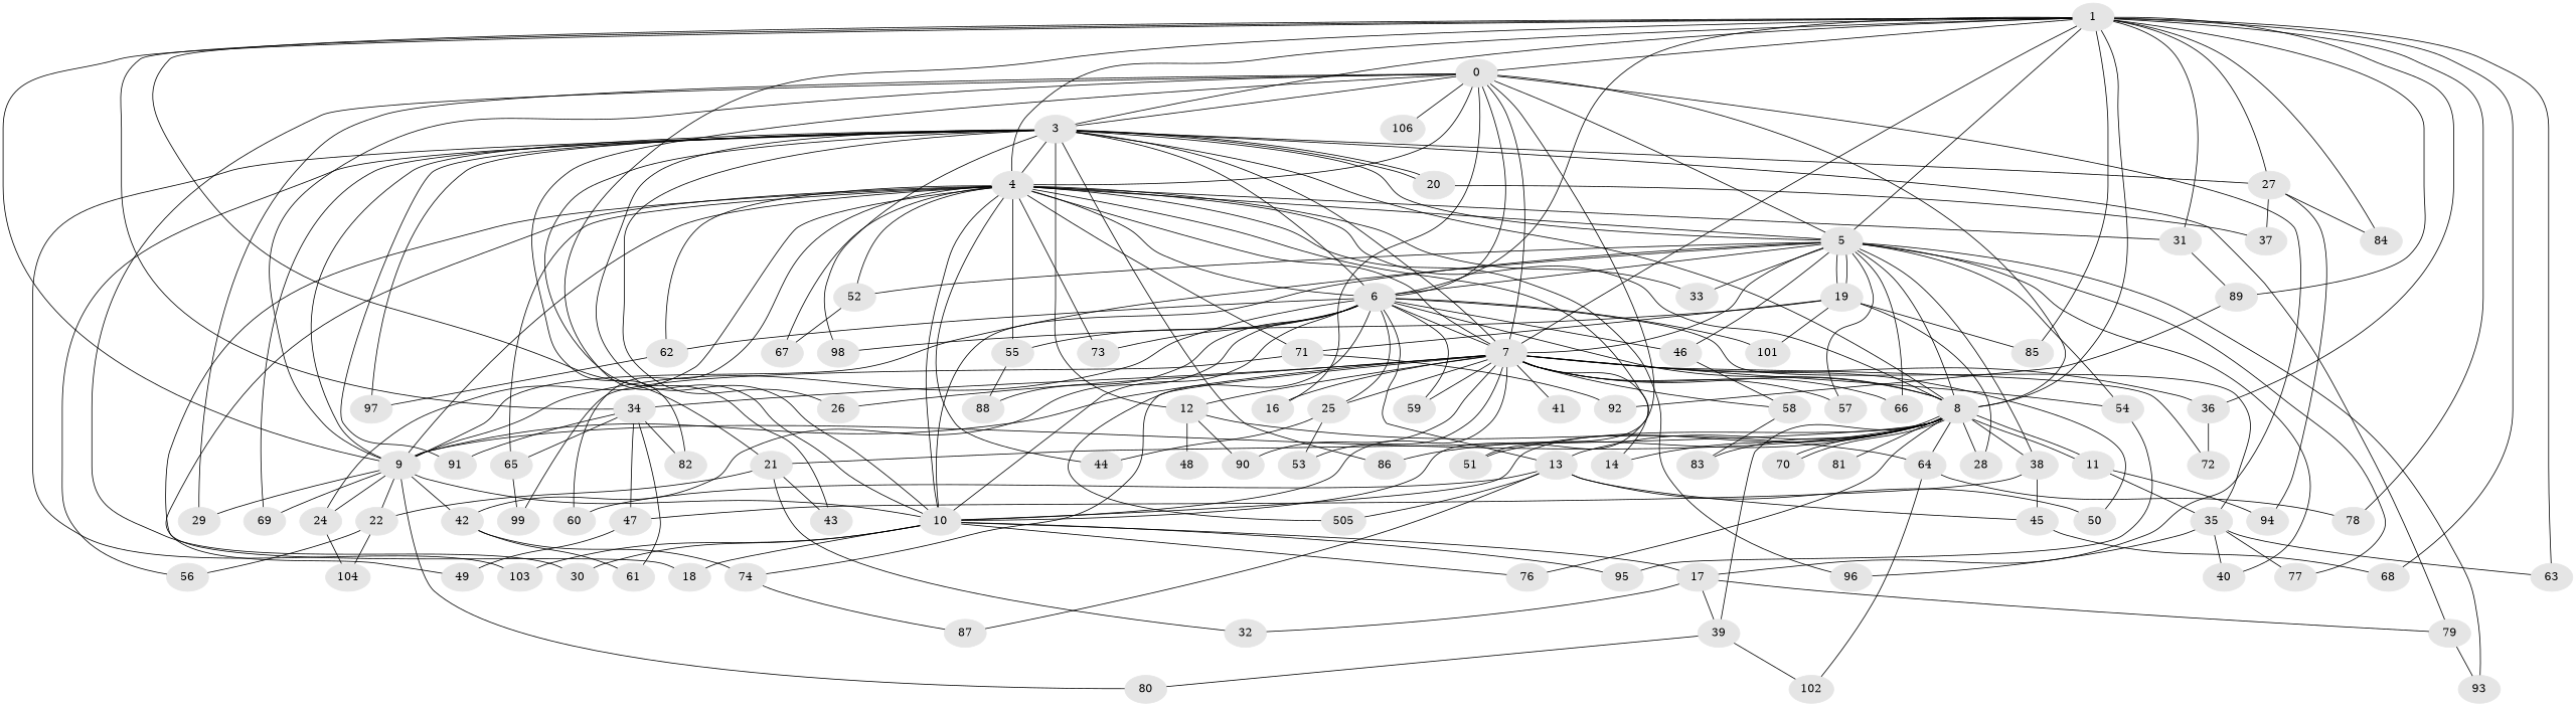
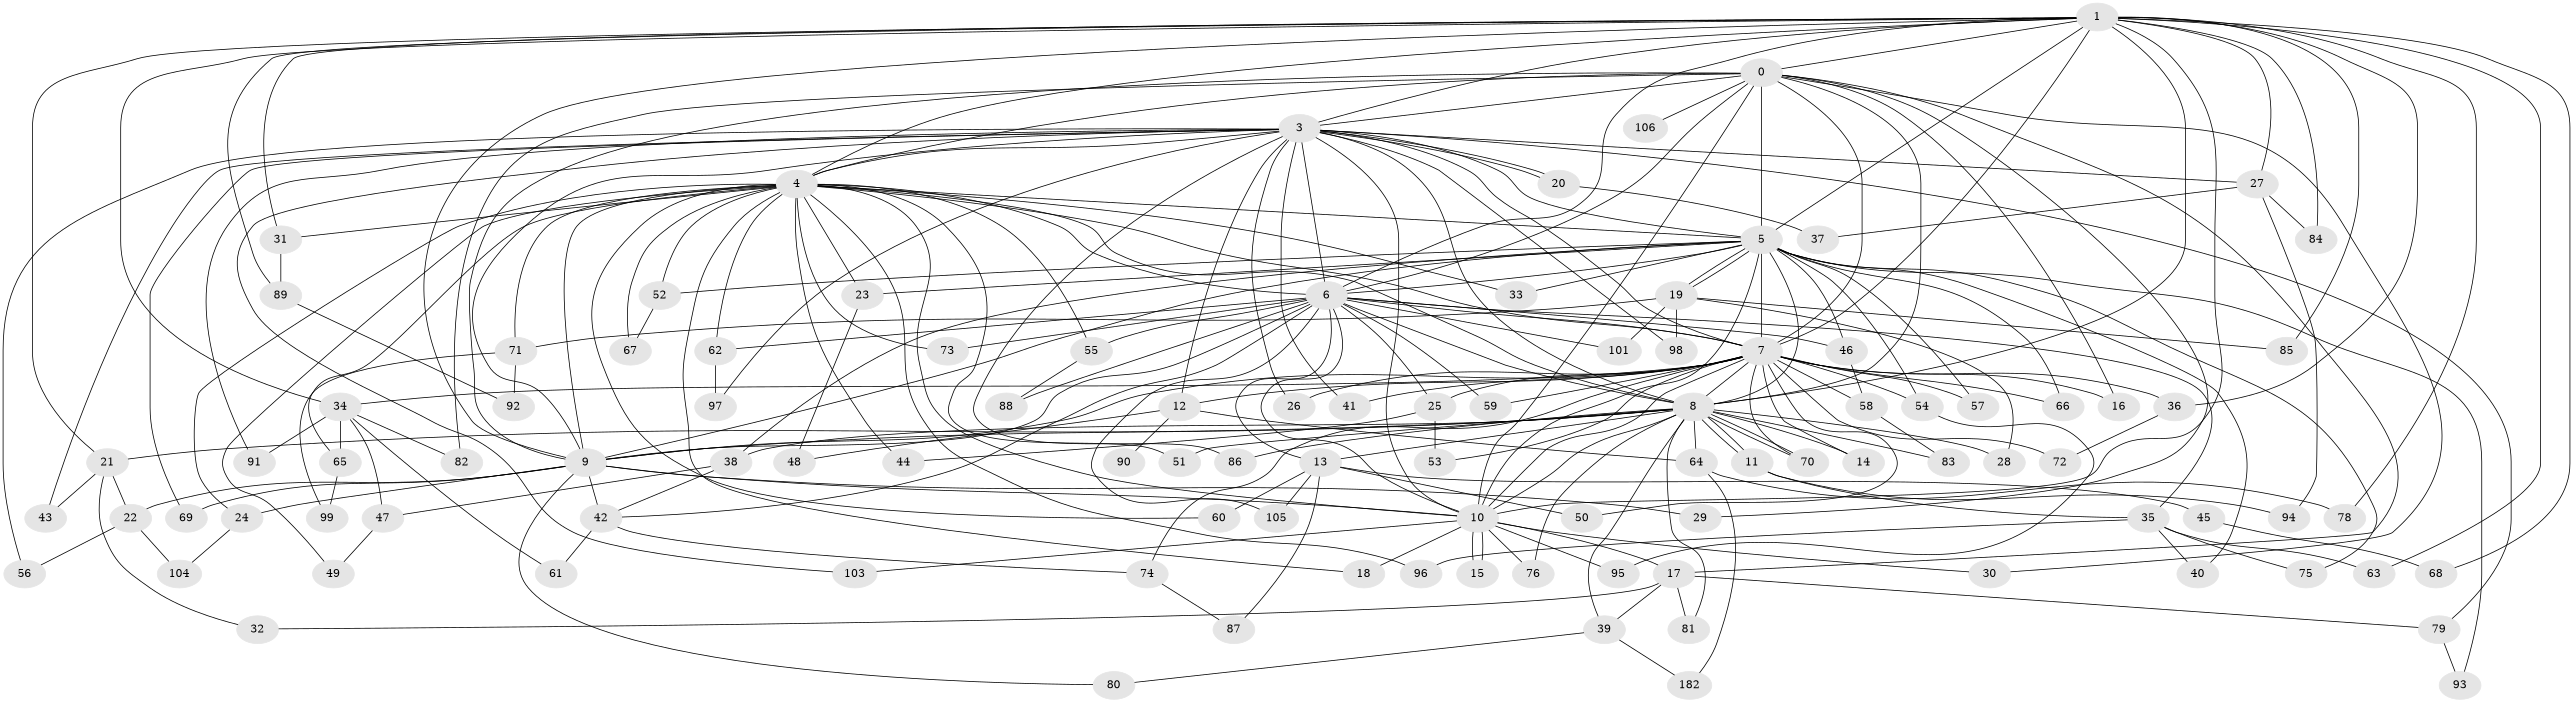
  graph {
    node [color=gray90 style=filled]
    n1 [label=0]
    1
    3
    4
    5
    6
    7
    8
    9
    10
    21
    27
    31
    34
    36
    63
    68
    78
    84
    85
    89
    16
    17
    29
    30
    82
    106
    12
    20
    26
    41
    43
    56
    69
    79
    86
    91
    97
    98
    103
    18
+   23
    24
    33
    44
    49
    51
    52
    55
    60
    62
    65
    67
    71
    73
    96
    19
    38
    40
    46
    54
    57
    66
-   75 [label=77]
+   75
    93
    13
    25
    35
    42
    59
    88
    101
-   105 [label=505]
+   105
    14
    50
    53
    58
    72
    74
    90
    11
    28
    39
    64
    70
    76
    81
    83
    22
    80
+   15
    95
    32
    94
    37
    47
    61
    92
    48
    104
    99
    45
    87
-   102
+   102 [label=182]
    n1 -- 3
    n1 -- 4
    n1 -- 5
    n1 -- 6
    n1 -- 7
    n1 -- 8
    n1 -- 9
    n1 -- 10
    n1 -- 16
    n1 -- 17
    n1 -- 29
    n1 -- 30
    n1 -- 82
    n1 -- 106
    1 -- n1
    1 -- 3
    1 -- 4
    1 -- 5
    1 -- 6
    1 -- 7
    1 -- 8
    1 -- 9
    1 -- 10
    1 -- 21
    1 -- 27
    1 -- 31
    1 -- 34
    1 -- 36
    1 -- 63
    1 -- 68
    1 -- 78
    1 -- 84
    1 -- 85
    1 -- 89
    3 -- 4
    3 -- 5
    3 -- 6
    3 -- 7
    3 -- 8
    3 -- 9
    3 -- 10
    3 -- 27
    3 -- 12
    3 -- 20
    3 -- 20
    3 -- 26
+   3 -- 41
    3 -- 43
    3 -- 56
    3 -- 69
    3 -- 79
    3 -- 86
    3 -- 91
    3 -- 97
    3 -- 98
    3 -- 103
    4 -- 5
    4 -- 6
    4 -- 7
    4 -- 8
    4 -- 9
    4 -- 10
    4 -- 31
    4 -- 18
+   4 -- 23
    4 -- 24
    4 -- 33
    4 -- 44
    4 -- 49
    4 -- 51
    4 -- 52
    4 -- 55
    4 -- 60
    4 -- 62
    4 -- 65
    4 -- 67
    4 -- 71
    4 -- 73
    4 -- 96
    5 -- 6
    5 -- 7
    5 -- 8
    5 -- 9
    5 -- 10
+   5 -- 23
    5 -- 33
    5 -- 52
    5 -- 19
    5 -- 19
    5 -- 38
    5 -- 40
    5 -- 46
    5 -- 54
    5 -- 57
    5 -- 66
    5 -- 75
    5 -- 93
    6 -- 7
    6 -- 8
    6 -- 9
    6 -- 10
    6 -- 55
    6 -- 62
    6 -- 73
    6 -- 46
    6 -- 13
    6 -- 25
    6 -- 35
    6 -- 42
    6 -- 59
    6 -- 88
    6 -- 101
    6 -- 105
    7 -- 8
    7 -- 9
    7 -- 10
    7 -- 34
    7 -- 36
    7 -- 16
    7 -- 12
    7 -- 26
    7 -- 41
    7 -- 54
    7 -- 57
    7 -- 66
    7 -- 25
    7 -- 59
    7 -- 14
    7 -- 50
    7 -- 53
    7 -- 58
    7 -- 72
    7 -- 74
-   7 -- 90
+   7 -- 70
    8 -- 9
    8 -- 10
    8 -- 21
    8 -- 86
    8 -- 51
    8 -- 38
    8 -- 13
    8 -- 14
    8 -- 11
    8 -- 11
    8 -- 28
    8 -- 39
    8 -- 64
    8 -- 70
    8 -- 70
    8 -- 76
    8 -- 81
    8 -- 83
    9 -- 10
    9 -- 29
    9 -- 69
    9 -- 24
    9 -- 42
    9 -- 22
    9 -- 80
    10 -- 17
    10 -- 30
    10 -- 103
    10 -- 18
    10 -- 76
+   10 -- 15
+   10 -- 15
    10 -- 95
    21 -- 43
    21 -- 22
    21 -- 32
    27 -- 84
    27 -- 94
    27 -- 37
    31 -- 89
    34 -- 82
    34 -- 91
    34 -- 65
    34 -- 47
    34 -- 61
    36 -- 72
    89 -- 92
    17 -- 79
    17 -- 39
+   17 -- 81
    17 -- 32
    12 -- 90
    12 -- 64
    12 -- 48
    20 -- 37
    79 -- 93
+   23 -- 48
    24 -- 104
    52 -- 67
    55 -- 88
    62 -- 97
    65 -- 99
    71 -- 92
    71 -- 99
    19 -- 85
    19 -- 98
    19 -- 71
    19 -- 101
    19 -- 28
    38 -- 47
-   38 -- 45
+   38 -- 42
    46 -- 58
    54 -- 95
    13 -- 60
    13 -- 105
    13 -- 50
    13 -- 45
    13 -- 87
    25 -- 44
    25 -- 53
    35 -- 63
    35 -- 96
    35 -- 40
    35 -- 75
    42 -- 74
    42 -- 61
    58 -- 83
    74 -- 87
    11 -- 35
    11 -- 94
    39 -- 80
    39 -- 102
    64 -- 78
    64 -- 102
    22 -- 56
    22 -- 104
    47 -- 49
    45 -- 68
  }
